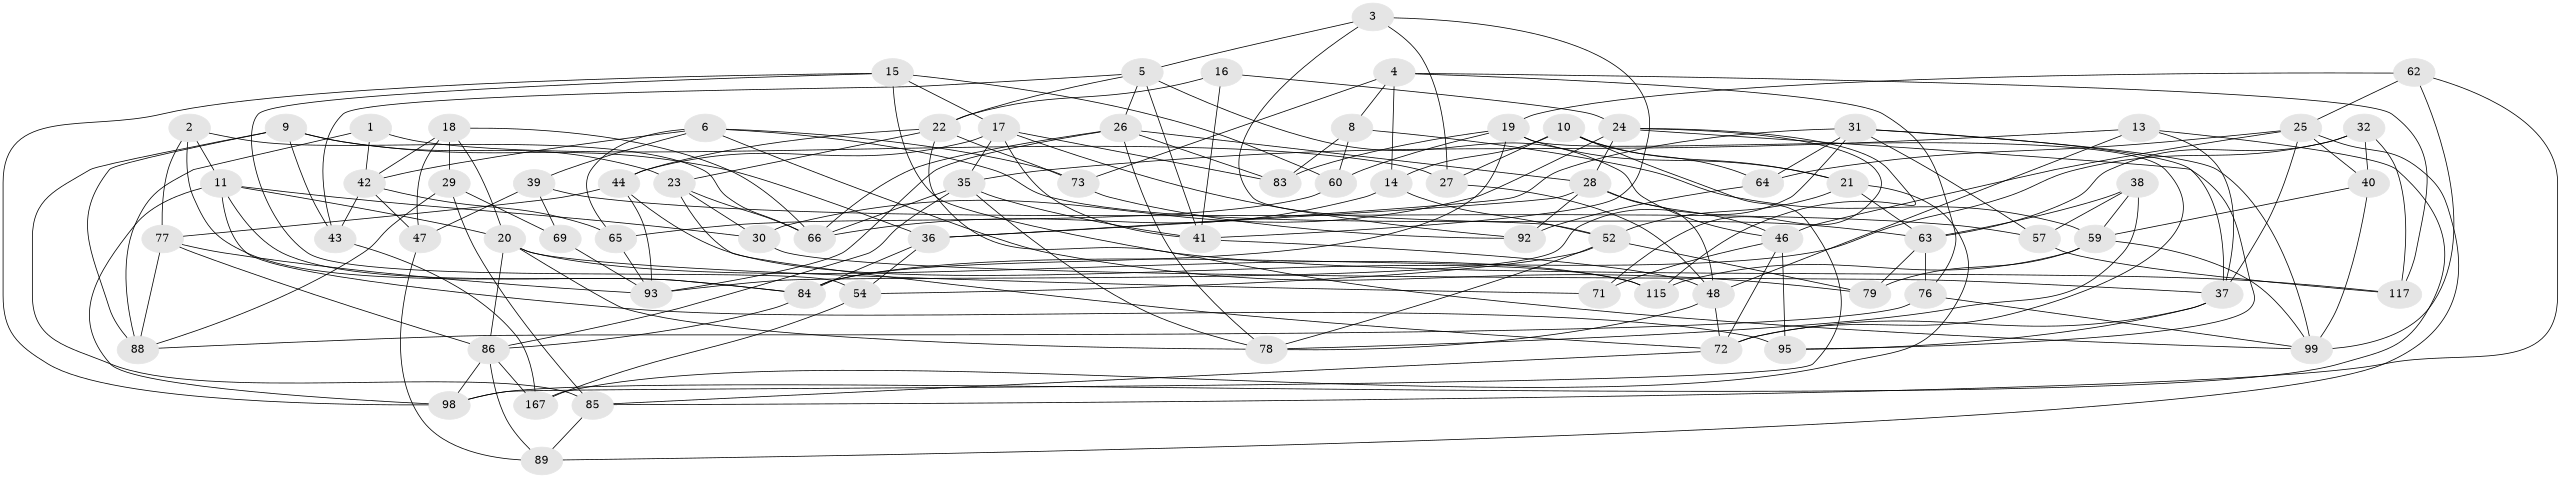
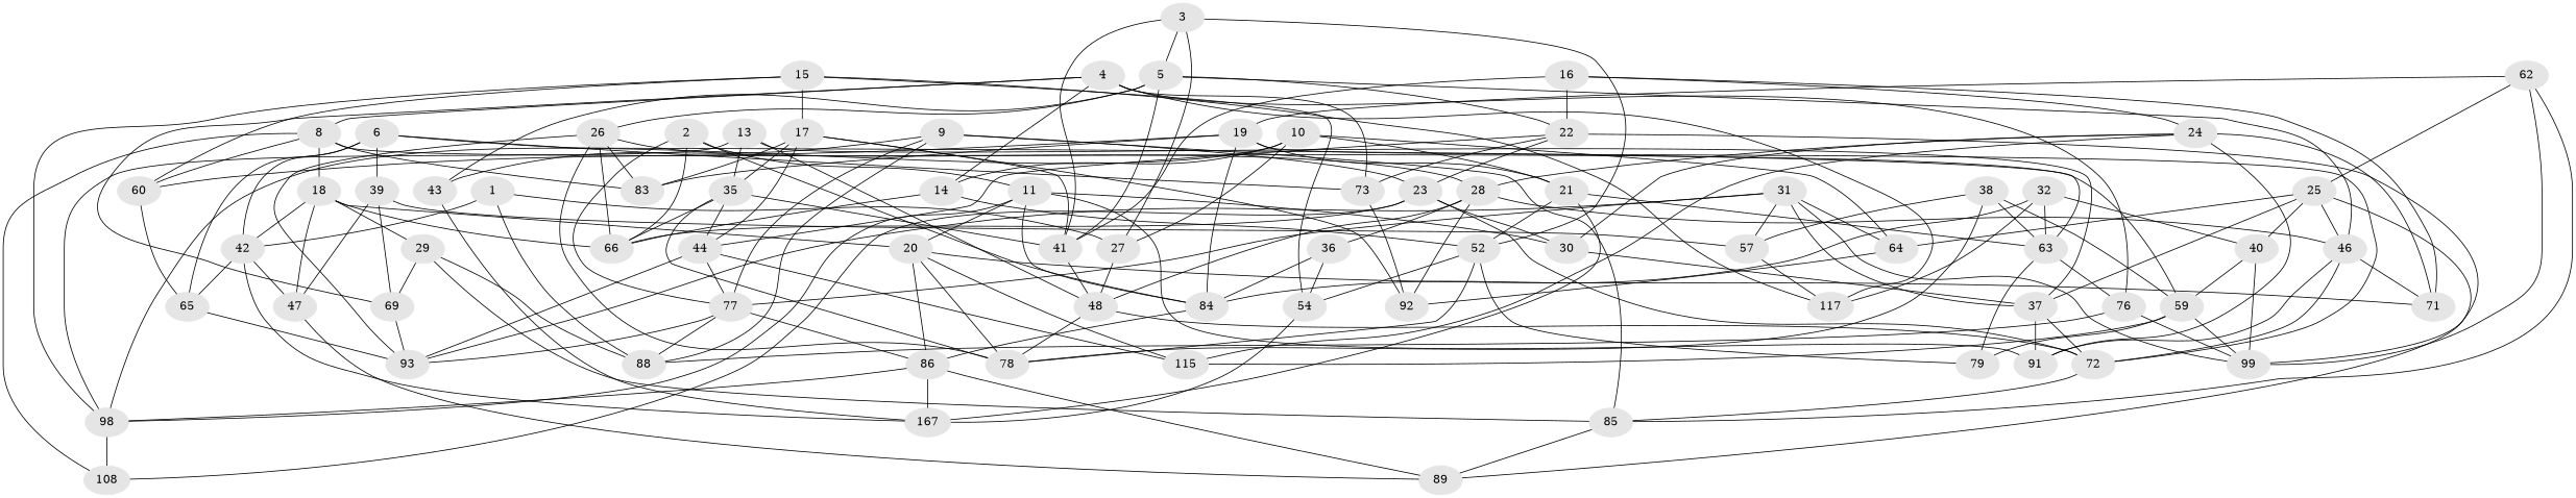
  graph {
    node [color=gray90 style=filled]
    1
    27
    42 [super="+110"]
    88 [super="+101"]
    48 [super="+91"]
    43
    65
    47
    11 [super="+70"]
    84 [super="+118"]
    98 [super="+111"]
    20 [super="+105"]
    30
-   95
+   95 [label=91]
    2
    66 [super="+103"]
    77 [super="+104"]
    86 [super="+96"]
    93 [super="+106"]
    5 [super="+67"]
    41 [super="+75"]
    22 [super="+119"]
    26 [super="+100"]
    46 [super="+109"]
    3
    52 [super="+62"]
    79
    54
    78 [super="+97"]
    4 [super="+50"]
    8 [super="+90"]
    14
    69
    73
    76
    117
    18 [super="+34"]
    59 [super="+113"]
    60
    83
+   108
    92
    99 [super="+102"]
    23 [super="+33"]
    44 [super="+45"]
    28 [super="+49"]
    n47 [label=167]
    71
    72 [super="+74"]
    6 [super="+7"]
    39
    63 [super="+81"]
    57
    29 [super="+51"]
    115
    9 [super="+80"]
    85 [super="+87"]
    89
    10 [super="+114"]
    21 [super="+82"]
    64
    37 [super="+58"]
    19 [super="+116"]
    n64 [label=62]
    25 [super="+56"]
    40
    35 [super="+55"]
    13
    15 [super="+112"]
    17 [super="+68"]
    16
    24 [super="+61"]
    36
    31 [super="+94"]
    32
    38
    1 -- 27
    1 -- 42
    1 -- 88 [weight=2]
    27 -- 48
-   42 -- 43
+   42 -- n47
    42 -- 65
    42 -- 47
    48 -- 78
    48 -- 72
    43 -- n47
    65 -- 93
    47 -- 89
    11 -- 84
    11 -- 98
    11 -- 20
    11 -- 30
    11 -- 95
    84 -- 86
+   98 -- 108
    20 -- 86
    20 -- 78
    20 -- 71
    20 -- 115
    30 -- 37
    2 -- 11
    2 -- 84
    2 -- 66
    2 -- 77
    77 -- 88
    77 -- 86
    77 -- 93
    86 -- 98
    86 -- n47
    86 -- 89
    5 -- 43
    5 -- 41
    5 -- 22
    5 -- 26
    5 -- 46
    41 -- 48
    22 -- 73
    22 -- 99
    22 -- 23
    22 -- 44
    26 -- 66
    26 -- 93
    26 -- 78
    26 -- 83
    26 -- 28
    46 -- 95
    46 -- 71
    46 -- 72
    3 -- 27
    3 -- 5
    3 -- 41
    3 -- 52
    52 -- 79
    52 -- 54
    52 -- 78
    54 -- n47
    4 -- 8
    4 -- 14
+   4 -- 69
    4 -- 73
    4 -- 76
    4 -- 117
+   8 -- 18
    8 -- 59
    8 -- 60
    8 -- 83
+   8 -- 108
    14 -- 66
    14 -- 52
    69 -- 93
    73 -- 92
    76 -- 88
    76 -- 99
    18 -- 42
    18 -- 47
    18 -- 20
    18 -- 66
    18 -- 29
    59 -- 79
    59 -- 99
    59 -- 115
    60 -- 65
    23 -- 30
    23 -- 66
+   23 -- 108
    23 -- 72
    44 -- 77
    44 -- 93
    44 -- 115
    28 -- 48
    28 -- 46
    28 -- 92
    28 -- 36
    72 -- 85
    6 -- 42
    6 -- 65
-   6 -- 79
    6 -- 73
    6 -- 39
    6 -- 63
    39 -- 47
    39 -- 69
    39 -- 57
    63 -- 79
    63 -- 76
    57 -- 117
    29 -- 88
    29 -- 69
    29 -- 85
    9 -- 88
    9 -- 43
-   9 -- 36
+   9 -- 77
    9 -- 23
    9 -- 85 [weight=2]
    85 -- 89
    10 -- 27
    10 -- 98
    10 -- 14
    10 -- 21 [weight=2]
    10 -- 64
    21 -- 52
    21 -- n47
    21 -- 63
    64 -- 92
    37 -- 95
    37 -- 72
    19 -- 84
    19 -- 60
    19 -- 83
    19 -- 72
    19 -- 21
    n64 -- 99
    n64 -- 85
    n64 -- 19
    n64 -- 25
    25 -- 46
    25 -- 89
    25 -- 64
    25 -- 37
    25 -- 40
    40 -- 59
    40 -- 99
    35 -- 66
    35 -- 41
    35 -- 78
-   35 -- 86
+   35 -- 44
    13 -- 48
    13 -- 98
    13 -- 37
    13 -- 35
    15 -- 98
    15 -- 54
    15 -- 117
    15 -- 60
    15 -- 17
    17 -- 41
    17 -- 83
    17 -- 92
    17 -- 44
    17 -- 35
    16 -- 41
    16 -- 22
+   16 -- 71
    16 -- 24
    24 -- 30
    24 -- 95
    24 -- 28
    24 -- 71
    24 -- 115
    36 -- 84
    36 -- 54
    31 -- 93
    31 -- 99
    31 -- 57
    31 -- 64
    31 -- 37
-   31 -- 36
+   31 -- 77
    32 -- 84
    32 -- 117
    32 -- 63
    32 -- 40
    38 -- 78
    38 -- 59
    38 -- 63
    38 -- 57
  }
